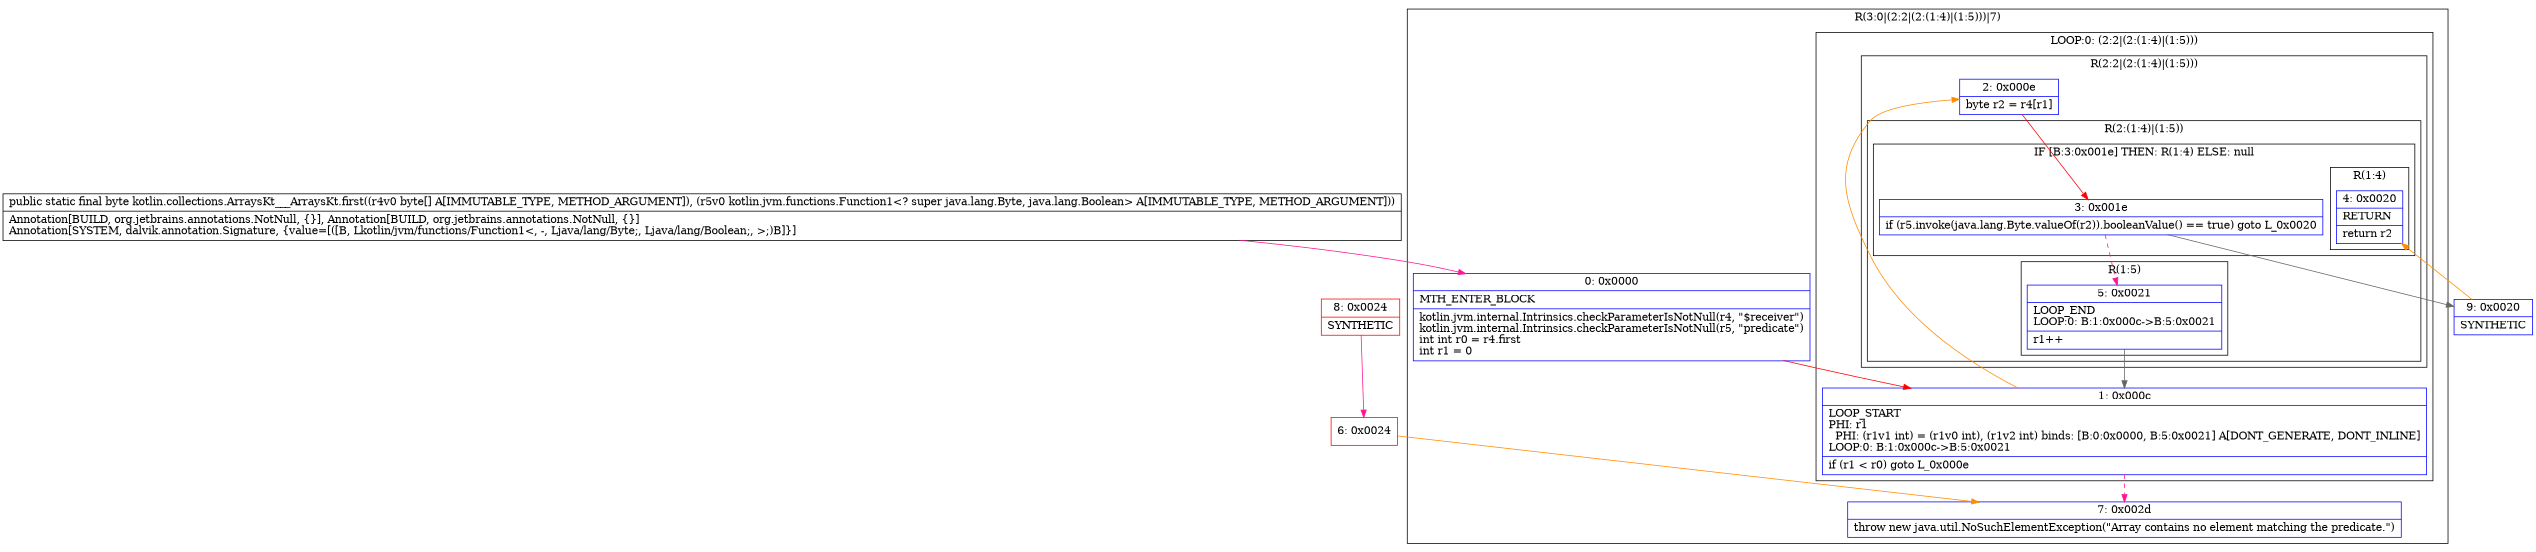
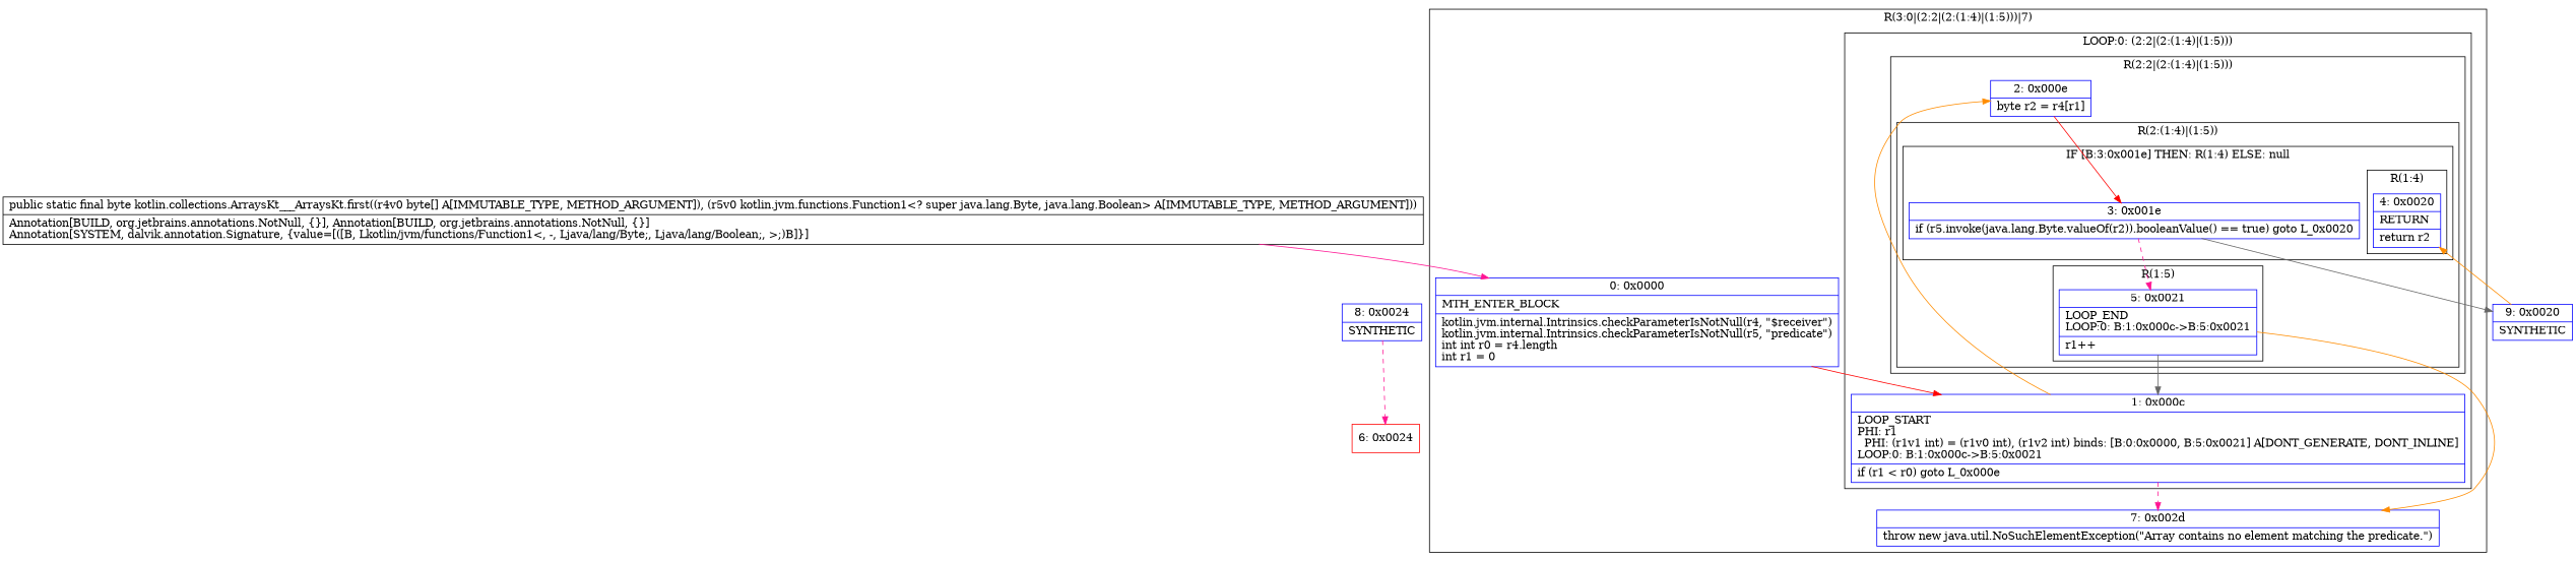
  digraph {
    node [color=blue shape=record]
    edge [color=deeppink]
    n1 [label="{4\:\ 0x0020|RETURN\l|return r2\l}"]
    n2 [label="{3\:\ 0x001e|if (r5.invoke(java.lang.Byte.valueOf(r2)).booleanValue() == true) goto L_0x0020\l}"]
    n3 [label="{5\:\ 0x0021|LOOP_END\lLOOP:0: B:1:0x000c\-\>B:5:0x0021\l|r1++\l}"]
    n4 [label="{2\:\ 0x000e|byte r2 = r4[r1]\l}"]
    n5 [label="{1\:\ 0x000c|LOOP_START\lPHI: r1 \l  PHI: (r1v1 int) = (r1v0 int), (r1v2 int) binds: [B:0:0x0000, B:5:0x0021] A[DONT_GENERATE, DONT_INLINE]\lLOOP:0: B:1:0x000c\-\>B:5:0x0021\l|if (r1 \< r0) goto L_0x000e\l}"]
-   n6 [label="{0\:\ 0x0000|MTH_ENTER_BLOCK\l|kotlin.jvm.internal.Intrinsics.checkParameterIsNotNull(r4, \"$receiver\")\lkotlin.jvm.internal.Intrinsics.checkParameterIsNotNull(r5, \"predicate\")\lint int r0 = r4.first\lint r1 = 0\l}"]
+   n6 [label="{0\:\ 0x0000|MTH_ENTER_BLOCK\l|kotlin.jvm.internal.Intrinsics.checkParameterIsNotNull(r4, \"$receiver\")\lkotlin.jvm.internal.Intrinsics.checkParameterIsNotNull(r5, \"predicate\")\lint int r0 = r4.length\lint r1 = 0\l}"]
    n7 [label="{7\:\ 0x002d|throw new java.util.NoSuchElementException(\"Array contains no element matching the predicate.\")\l}"]
    n8 [label="{9\:\ 0x0020|SYNTHETIC\l}"]
-   n9 [color=red label="{8\:\ 0x0024|SYNTHETIC\l}"]
+   n9 [label="{8\:\ 0x0024|SYNTHETIC\l}"]
    n10 [color=red label="{6\:\ 0x0024}"]
    n11 [label="{public static final byte kotlin.collections.ArraysKt___ArraysKt.first((r4v0 byte[] A[IMMUTABLE_TYPE, METHOD_ARGUMENT]), (r5v0 kotlin.jvm.functions.Function1\<? super java.lang.Byte, java.lang.Boolean\> A[IMMUTABLE_TYPE, METHOD_ARGUMENT]))  | Annotation[BUILD, org.jetbrains.annotations.NotNull, \{\}], Annotation[BUILD, org.jetbrains.annotations.NotNull, \{\}]\lAnnotation[SYSTEM, dalvik.annotation.Signature, \{value=[([B, Lkotlin\/jvm\/functions\/Function1\<, \-, Ljava\/lang\/Byte;, Ljava\/lang\/Boolean;, \>;)B]\}]\l}" color=""]
    subgraph cluster_1 {
      label="R(3:0|(2:2|(2:(1:4)|(1:5)))|7)"
      n6
      n7
      subgraph cluster_2 {
        label="LOOP:0: (2:2|(2:(1:4)|(1:5)))"
        n5
        subgraph cluster_3 {
          label="R(2:2|(2:(1:4)|(1:5)))"
          n4
          subgraph cluster_4 {
            label="R(2:(1:4)|(1:5))"
            subgraph cluster_5 {
              label="IF [B:3:0x001e] THEN: R(1:4) ELSE: null"
              n2
              subgraph cluster_6 {
                label="R(1:4)"
                n1
              }
            }
            subgraph cluster_7 {
              label="R(1:5)"
              n3
            }
          }
        }
      }
    }
    n2 -> n3 [style=dashed]
    n2 -> n8 [color=gray40]
    n3 -> n5 [color=gray40]
    n4 -> n2 [color=red]
    n5 -> n4 [color=darkorange]
    n5 -> n7 [style=dashed]
    n6 -> n5 [color=red]
    n8 -> n1 [color=darkorange]
-   n9 -> n10
-   n10 -> n7 [color=darkorange]
+   n9 -> n10 [style=dashed]
+   n3 -> n7 [color=darkorange]
    n11 -> n6
  }
